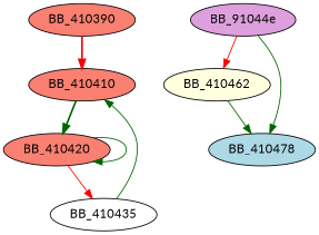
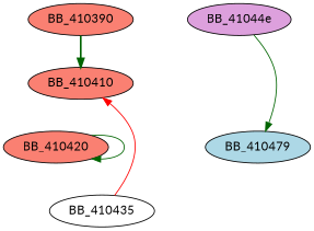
  digraph {
    fontname=Lato
    node [fillcolor=salmon fontname=Lato style=filled]
    edge [color=darkgreen fontname=Lato style=solid]
    BB_410390
    BB_410410
    BB_410420
    BB_410435 [fillcolor=white]
-   BB_41044e [fillcolor=plum label=BB_91044e]
-   BB_410462 [fillcolor=lightyellow]
-   BB_410479 [fillcolor=lightblue label=BB_410478]
-   BB_410390 -> BB_410410 [color=red style=bold]
-   BB_410410 -> BB_410420 [style=bold]
+   BB_41044e [fillcolor=plum]
+   BB_410479 [fillcolor=lightblue]
+   BB_410390 -> BB_410410 [style=bold]
    BB_410420 -> BB_410420
-   BB_410420 -> BB_410435 [color=red]
-   BB_410435 -> BB_410410
-   BB_41044e -> BB_410462 [color=red]
+   BB_410435 -> BB_410410 [color=red]
    BB_41044e -> BB_410479
-   BB_410462 -> BB_410479
  }
